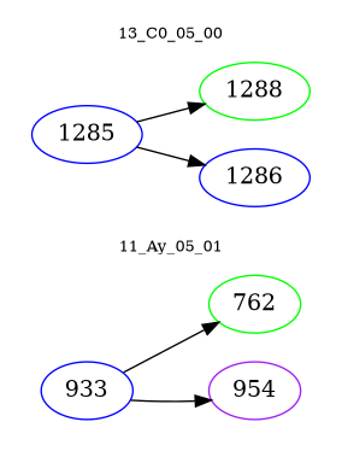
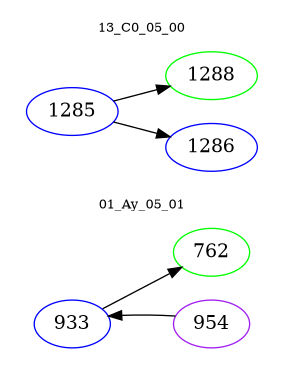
  digraph {
    rankdir=LR
    node [color=blue]
    edge [color=black]
    n1 [label=933]
    n2 [color=purple label=954]
    n3 [color=green label=762]
    n4 [label=1285]
    n5 [label=1286]
    n6 [color=green label=1288]
    subgraph cluster_1 {
      color=white
      fontsize=10
-     label="11_Ay_05_01"
+     label="01_Ay_05_01"
      n1
      n2
      n3
    }
    subgraph cluster_2 {
      color=white
      fontsize=10
      label="13_C0_05_00"
      n4
      n5
      n6
    }
-   n1 -> n2
+   n2 -> n1
    n1 -> n3
    n4 -> n5
    n4 -> n6
  }
